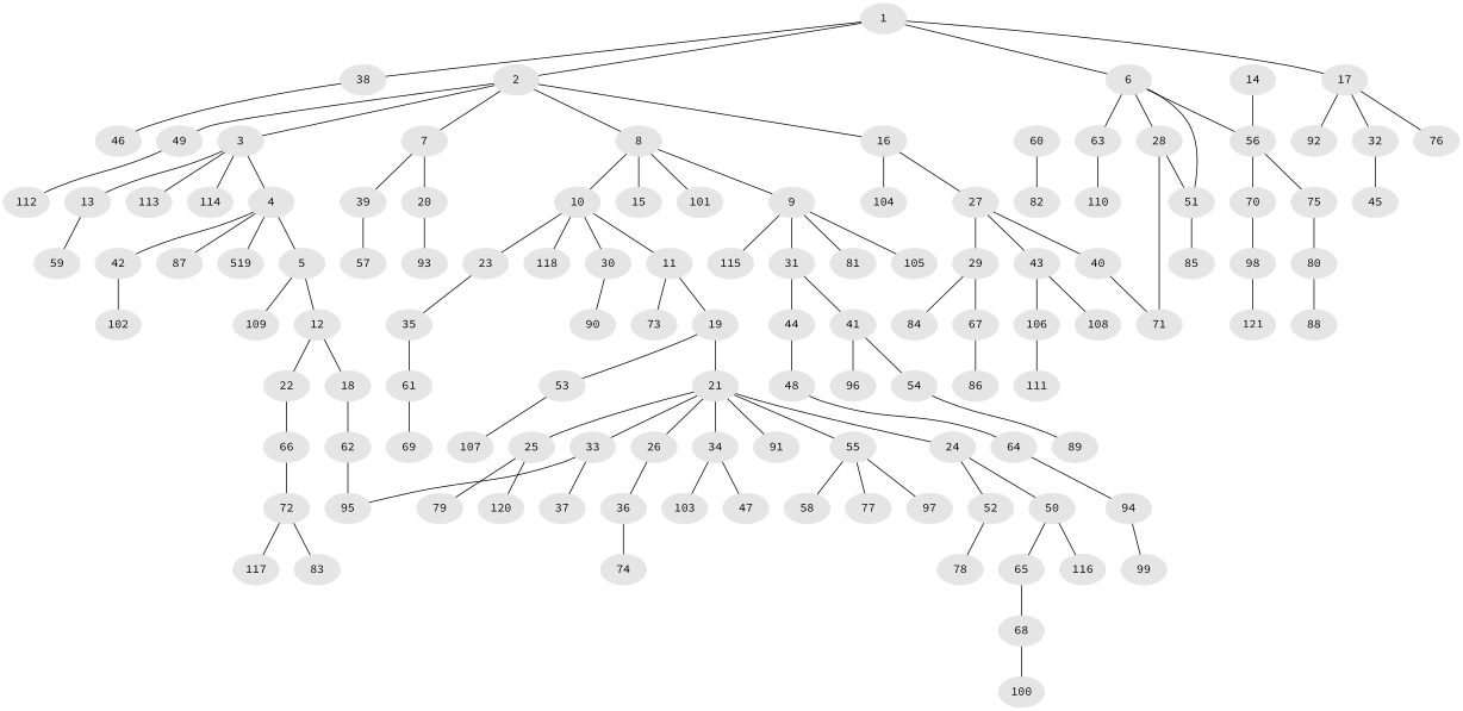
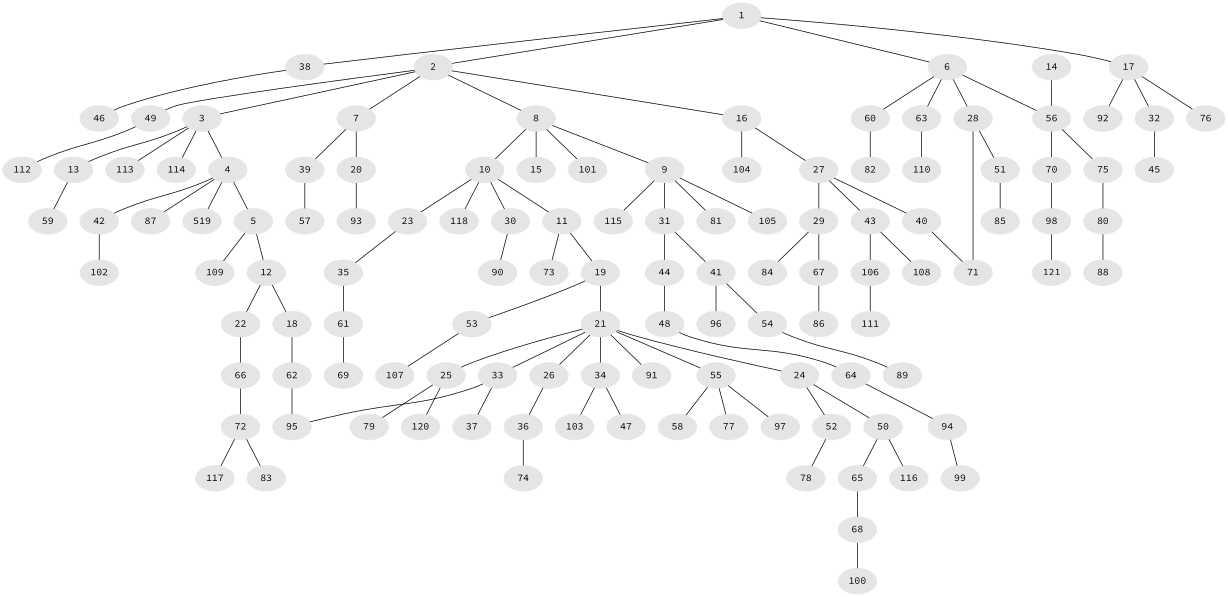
  graph {
    fontname="Source Code Pro"
    node [color=gray90 fontname="Source Code Pro" style=filled]
    edge [fontname="Source Code Pro"]
    1
    2
    6
    17
    38
    3
    7
    8
    16
    49
    28
    56
    60
    63
    32
    76
    92
    46
    4
    13
    113
    114
    20
    39
    9
    10
    15
    101
    27
    104
    112
    5
    42
    87
    n35 [label=519]
    59
    12
    109
    102
    18
    22
    14
    51
    71
    70
    75
    82
    110
    93
    57
    31
    81
    105
    115
    11
    23
    30
    118
    41
    44
    19
    73
    35
    90
    21
    53
    62
    66
    29
    40
    43
    45
    95
    24
    25
    26
    33
    34
    55
    91
    107
    50
    52
    79
    120
    36
    37
    47
    103
    58
    77
    97
    72
    61
    65
    116
    78
    74
    67
    84
    106
    108
    85
    86
    54
    96
    48
    69
    89
    111
    64
    94
    68
    98
    80
    99
    100
    83
    117
    121
    88
    1 -- 2
    1 -- 6
    1 -- 17
    1 -- 38
    2 -- 3
    2 -- 7
    2 -- 8
    2 -- 16
    2 -- 49
    6 -- 28
    6 -- 56
-   6 -- 51
+   6 -- 60
    6 -- 63
    17 -- 32
    17 -- 76
    17 -- 92
    38 -- 46
    3 -- 4
    3 -- 13
    3 -- 113
    3 -- 114
    7 -- 20
    7 -- 39
    8 -- 9
    8 -- 10
    8 -- 15
    8 -- 101
    16 -- 27
    16 -- 104
    49 -- 112
    28 -- 51
    28 -- 71
    56 -- 70
    56 -- 75
    60 -- 82
    63 -- 110
    32 -- 45
    4 -- 5
    4 -- 42
    4 -- 87
    4 -- n35
    13 -- 59
    20 -- 93
    39 -- 57
    9 -- 31
    9 -- 81
    9 -- 105
    9 -- 115
    10 -- 11
    10 -- 23
    10 -- 30
    10 -- 118
    27 -- 29
    27 -- 40
    27 -- 43
    5 -- 12
    5 -- 109
    42 -- 102
    12 -- 18
    12 -- 22
    18 -- 62
    22 -- 66
    14 -- 56
    51 -- 85
    70 -- 98
    75 -- 80
    31 -- 41
    31 -- 44
    11 -- 19
    11 -- 73
    23 -- 35
    30 -- 90
    41 -- 54
    41 -- 96
    44 -- 48
    19 -- 21
    19 -- 53
    35 -- 61
    21 -- 24
    21 -- 25
    21 -- 26
    21 -- 33
    21 -- 34
    21 -- 55
    21 -- 91
    53 -- 107
    62 -- 95
    66 -- 72
    29 -- 67
    29 -- 84
    40 -- 71
    43 -- 106
    43 -- 108
    24 -- 50
    24 -- 52
    25 -- 79
    25 -- 120
    26 -- 36
    33 -- 95
    33 -- 37
    34 -- 47
    34 -- 103
    55 -- 58
    55 -- 77
    55 -- 97
    50 -- 65
    50 -- 116
    52 -- 78
    36 -- 74
    72 -- 83
    72 -- 117
    61 -- 69
    65 -- 68
    67 -- 86
    106 -- 111
    54 -- 89
    48 -- 64
    64 -- 94
    94 -- 99
    68 -- 100
    98 -- 121
    80 -- 88
  }
